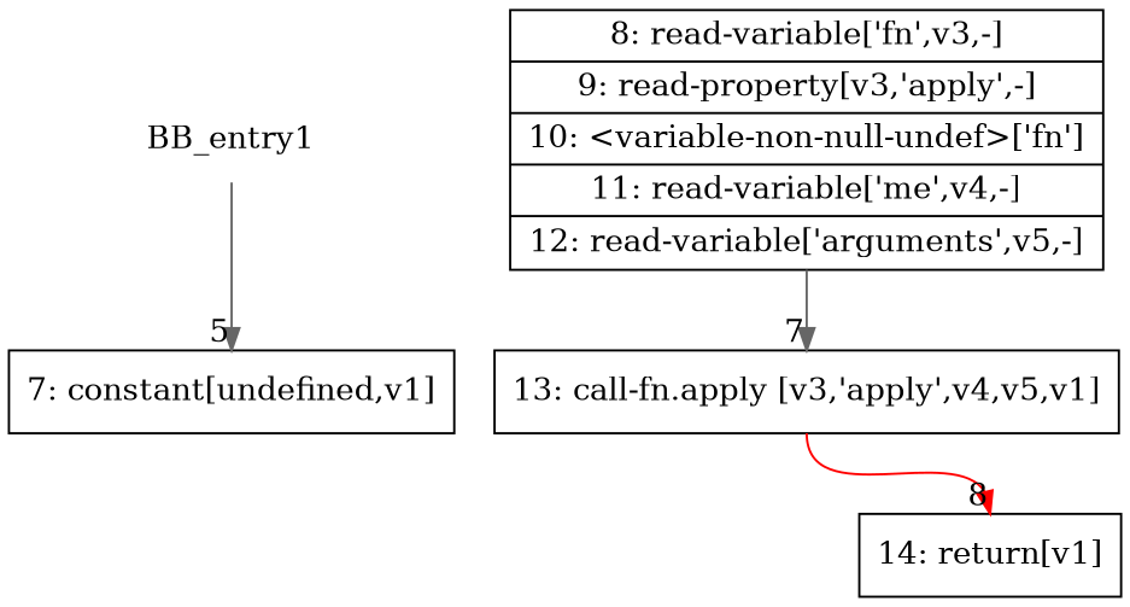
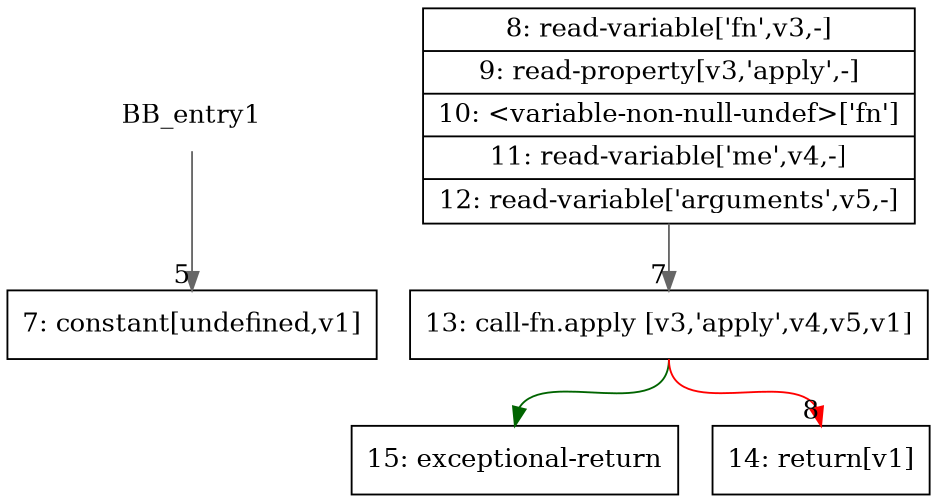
  digraph {
    rankdir=TD
    node [shape=record]
    edge [color=gray40 headport=n tailport=s]
    n1 [label=BB_entry1 shape=none]
    n2 [label="{7: constant[undefined,v1]}"]
    n3 [label="{8: read-variable['fn',v3,-]|9: read-property[v3,'apply',-]|10: \<variable-non-null-undef\>['fn']|11: read-variable['me',v4,-]|12: read-variable['arguments',v5,-]}"]
    n4 [label="{13: call-fn.apply [v3,'apply',v4,v5,v1]}"]
+   n5 [label="{15: exceptional-return}"]
    n6 [label="{14: return[v1]}"]
    n1 -> n2 [headlabel="    5"]
    n3 -> n4 [headlabel="      7"]
+   n4 -> n5 [color=darkgreen]
    n4 -> n6 [color=red headlabel="      8"]
  }
